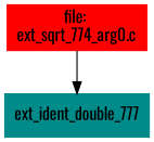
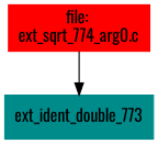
  digraph {
    fontname=Oswald
    node [shape=box style=filled fontname=Oswald]
    n1 [color=red label="file: \next_sqrt_774_arg0.c"]
-   n2 [color=cyan4 label=ext_ident_double_777]
+   n2 [color=cyan4 label=ext_ident_double_773]
    n1 -> n2 [fontname=Oswald]
  }
